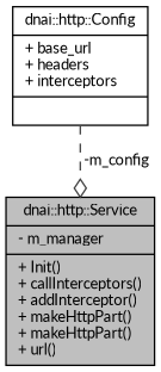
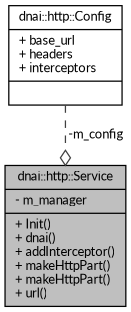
  digraph {
    fontname=Lato
    node [color=black fontname=Lato fontsize=10 shape=record style=filled]
-   n1 [fillcolor=grey75 fontcolor=black height=0.2 label="{dnai::http::Service\n|- m_manager\l|+ Init()\l+ callInterceptors()\l+ addInterceptor()\l+ makeHttpPart()\l+ makeHttpPart()\l+ url()\l}" width=0.4]
+   n1 [fillcolor=grey75 fontcolor=black height=0.2 label="{dnai::http::Service\n|- m_manager\l|+ Init()\l+ dnai()\l+ addInterceptor()\l+ makeHttpPart()\l+ makeHttpPart()\l+ url()\l}" width=0.4]
    n2 [fillcolor=white height=0.2 label="{dnai::http::Config\n|+ base_url\l+ headers\l+ interceptors\l|}" width=0.4]
    n2 -> n1 [arrowhead=odiamond color=grey25 fontname=Lato fontsize=10 label=" -m_config" labelfontname=Helvetica labelfontsize=10 style=dashed]
  }
